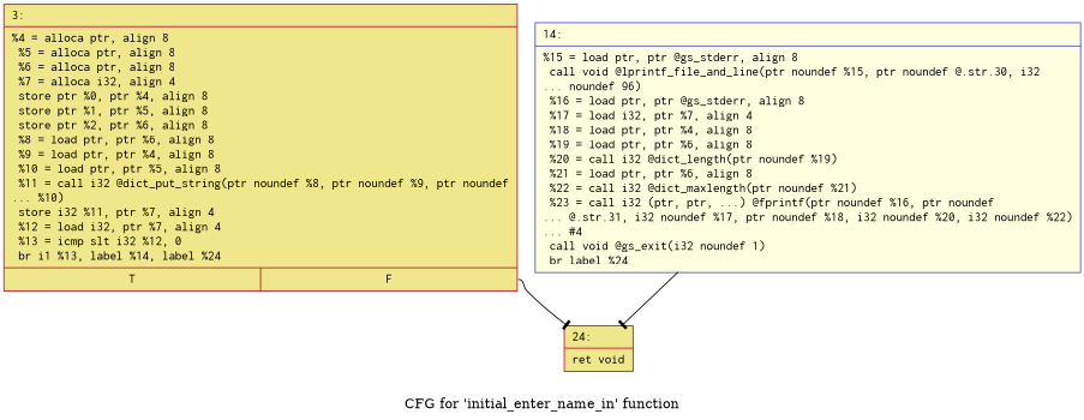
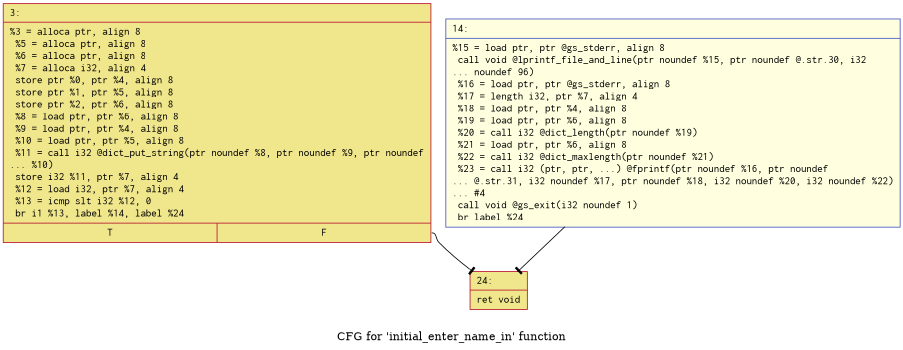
  digraph {
    label="CFG for 'initial_enter_name_in' function"
    node [color="#b70d28ff" fillcolor=khaki fontname=Courier shape=record style=filled]
    edge [arrowhead=tee]
-   n1 [label="{3:\l|  %4 = alloca ptr, align 8\l  %5 = alloca ptr, align 8\l  %6 = alloca ptr, align 8\l  %7 = alloca i32, align 4\l  store ptr %0, ptr %4, align 8\l  store ptr %1, ptr %5, align 8\l  store ptr %2, ptr %6, align 8\l  %8 = load ptr, ptr %6, align 8\l  %9 = load ptr, ptr %4, align 8\l  %10 = load ptr, ptr %5, align 8\l  %11 = call i32 @dict_put_string(ptr noundef %8, ptr noundef %9, ptr noundef\l... %10)\l  store i32 %11, ptr %7, align 4\l  %12 = load i32, ptr %7, align 4\l  %13 = icmp slt i32 %12, 0\l  br i1 %13, label %14, label %24\l|{<s0>T|<s1>F}}"]
+   n1 [label="{3:\l|  %3 = alloca ptr, align 8\l  %5 = alloca ptr, align 8\l  %6 = alloca ptr, align 8\l  %7 = alloca i32, align 4\l  store ptr %0, ptr %4, align 8\l  store ptr %1, ptr %5, align 8\l  store ptr %2, ptr %6, align 8\l  %8 = load ptr, ptr %6, align 8\l  %9 = load ptr, ptr %4, align 8\l  %10 = load ptr, ptr %5, align 8\l  %11 = call i32 @dict_put_string(ptr noundef %8, ptr noundef %9, ptr noundef\l... %10)\l  store i32 %11, ptr %7, align 4\l  %12 = load i32, ptr %7, align 4\l  %13 = icmp slt i32 %12, 0\l  br i1 %13, label %14, label %24\l|{<s0>T|<s1>F}}"]
    n2 [label="{24:\l|  ret void\l}"]
-   n3 [color="#3d50c3ff" fillcolor=lightyellow label="{14:\l|  %15 = load ptr, ptr @gs_stderr, align 8\l  call void @lprintf_file_and_line(ptr noundef %15, ptr noundef @.str.30, i32\l... noundef 96)\l  %16 = load ptr, ptr @gs_stderr, align 8\l  %17 = load i32, ptr %7, align 4\l  %18 = load ptr, ptr %4, align 8\l  %19 = load ptr, ptr %6, align 8\l  %20 = call i32 @dict_length(ptr noundef %19)\l  %21 = load ptr, ptr %6, align 8\l  %22 = call i32 @dict_maxlength(ptr noundef %21)\l  %23 = call i32 (ptr, ptr, ...) @fprintf(ptr noundef %16, ptr noundef\l... @.str.31, i32 noundef %17, ptr noundef %18, i32 noundef %20, i32 noundef %22)\l... #4\l  call void @gs_exit(i32 noundef 1)\l  br label %24\l}"]
+   n3 [color="#3d50c3ff" fillcolor=lightyellow label="{14:\l|  %15 = load ptr, ptr @gs_stderr, align 8\l  call void @lprintf_file_and_line(ptr noundef %15, ptr noundef @.str.30, i32\l... noundef 96)\l  %16 = load ptr, ptr @gs_stderr, align 8\l  %17 = length i32, ptr %7, align 4\l  %18 = load ptr, ptr %4, align 8\l  %19 = load ptr, ptr %6, align 8\l  %20 = call i32 @dict_length(ptr noundef %19)\l  %21 = load ptr, ptr %6, align 8\l  %22 = call i32 @dict_maxlength(ptr noundef %21)\l  %23 = call i32 (ptr, ptr, ...) @fprintf(ptr noundef %16, ptr noundef\l... @.str.31, i32 noundef %17, ptr noundef %18, i32 noundef %20, i32 noundef %22)\l... #4\l  call void @gs_exit(i32 noundef 1)\l  br label %24\l}"]
    n1 -> n2 [tailport=s1]
    n3 -> n2
  }
